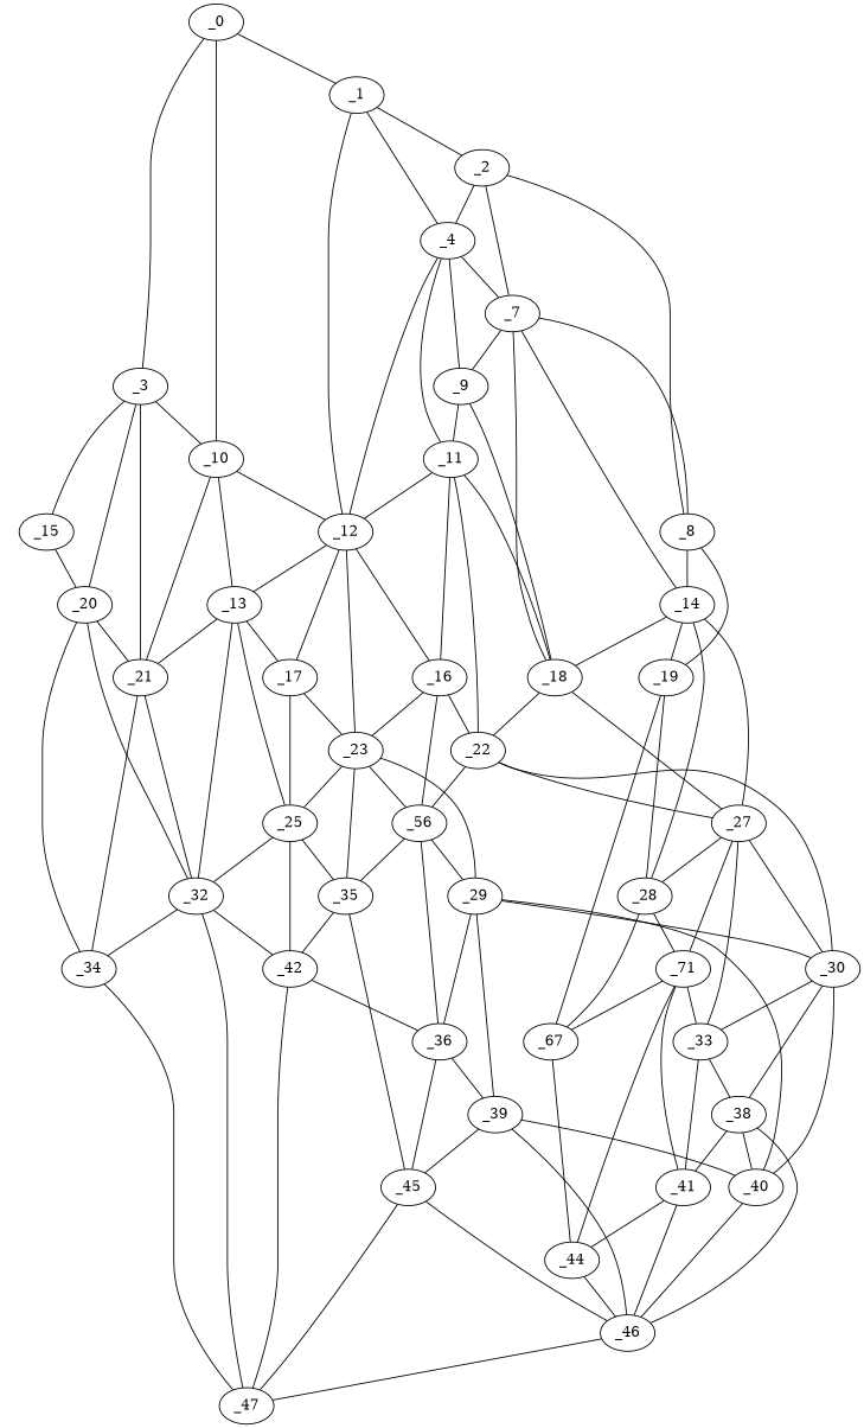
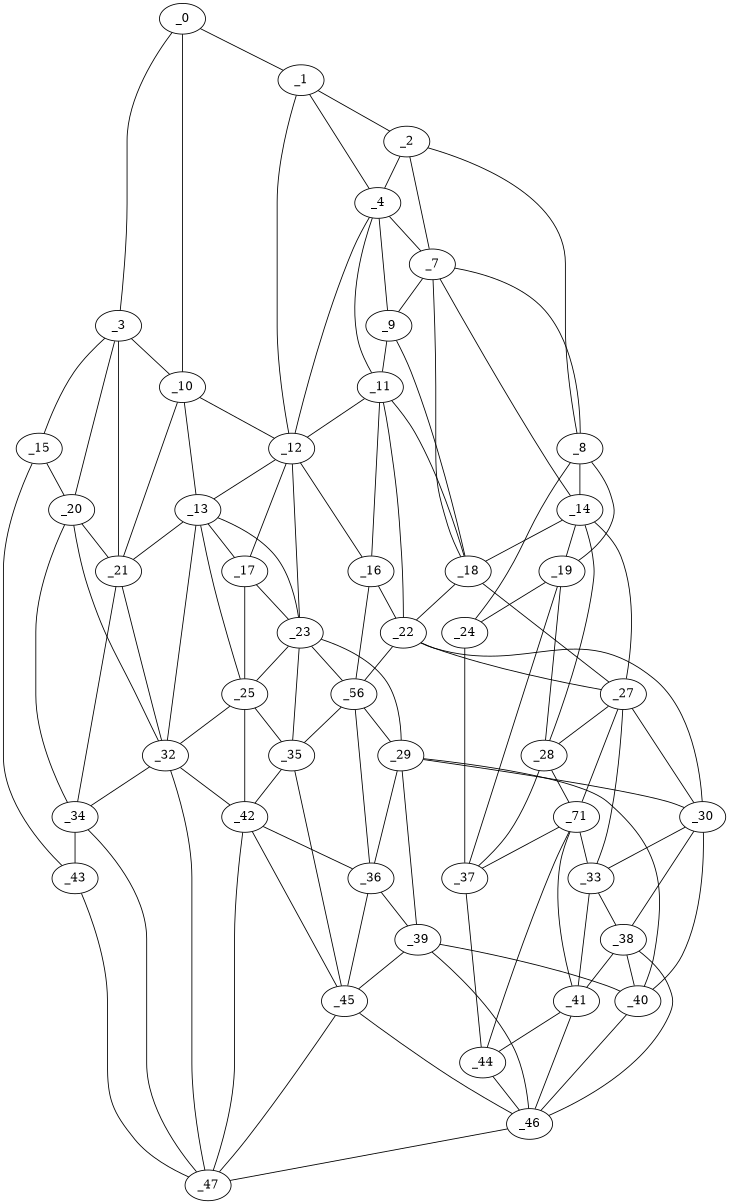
  graph {
    node [x=67 y=43]
    edge [valence=2]
    _0 [x=37 y=9]
    _1 [x=37 y=61]
    _3 [x=47 y=11]
    _10 [x=56]
    _2 [x=38 y=82]
    _4 [x=49 y=79]
    _12 [x=59 y=59]
    _15 [x=63 y=4]
    _20 [y=22]
    _21 [y=27]
    _13 [x=62 y=50]
    _7 [x=50 y=92]
    _8 [x=50 y=118]
    _9 [x=54 y=83]
    _11 [x=58 y=80]
    _16 [x=63 y=77]
    _17 [x=65 y=57]
    _23 [x=70 y=62]
+   _43 [x=91 y=12]
    _34 [x=81 y=29]
    _32 [x=80]
    _25 [x=72 y=56]
    _14 [x=62 y=99]
    _18 [x=65 y=90]
+   _24 [x=71 y=123]
    _19 [x=66 y=106]
    _22 [y=86]
    n28 [label=_56 x=73 y=73]
    _29 [x=78 y=78]
    _35 [x=82 y=66]
-   _37 [x=83 y=116 label=_67]
+   _37 [x=83 y=116]
    _27 [x=76 y=92]
    _28 [x=76 y=103]
    _47 [x=97 y=55]
    _42 [x=89 y=62]
    _30 [x=78 y=83]
    _44 [x=91 y=109]
    n38 [label=_71 x=79 y=101]
    _33 [x=80 y=89]
    _36 [x=82 y=73]
    _39 [x=87 y=76]
    _40 [x=87 y=81]
    _38 [x=85 y=85]
    _45 [x=92 y=70]
    _41 [x=88 y=95]
    _46 [x=95 y=81]
    _0 -- _1 [valence=1]
    _0 -- _3 [valence=1]
    _0 -- _10
    _1 -- _2 [valence=1]
    _1 -- _4 [valence=1]
    _1 -- _12
    _3 -- _10
    _3 -- _15
    _3 -- _20
    _3 -- _21
    _10 -- _12
    _10 -- _21 [valence=1]
    _10 -- _13 [valence=1]
    _2 -- _4 [valence=1]
    _2 -- _7
    _2 -- _8 [valence=1]
    _4 -- _12
    _4 -- _7
    _4 -- _9 [valence=1]
    _4 -- _11 [valence=1]
    _12 -- _13
    _12 -- _16
    _12 -- _17
    _12 -- _23 [valence=1]
    _15 -- _20 [valence=1]
+   _15 -- _43 [valence=1]
    _20 -- _21
    _20 -- _34
    _20 -- _32
    _21 -- _34
    _21 -- _32 [valence=1]
    _13 -- _21
    _13 -- _17 [valence=1]
    _13 -- _32
    _13 -- _25
    _7 -- _8 [valence=1]
    _7 -- _9
    _7 -- _14
    _7 -- _18 [valence=1]
    _8 -- _14
+   _8 -- _24 [valence=1]
    _8 -- _19 [valence=1]
    _9 -- _11
    _9 -- _18 [valence=1]
    _11 -- _12 [valence=1]
    _11 -- _16
    _11 -- _18
    _11 -- _22
-   _16 -- _23
+   _13 -- _23
    _16 -- _22 [valence=1]
    _16 -- n28
    _17 -- _23
    _17 -- _25 [valence=1]
    _23 -- _25
    _23 -- n28 [valence=1]
    _23 -- _29 [valence=1]
    _23 -- _35
+   _43 -- _47 [valence=1]
+   _34 -- _43
    _34 -- _47 [valence=1]
    _32 -- _34
    _32 -- _47 [valence=1]
    _32 -- _42 [valence=1]
    _25 -- _32 [valence=1]
    _25 -- _35
    _25 -- _42
    _14 -- _18
    _14 -- _19
    _14 -- _27
    _14 -- _28
    _18 -- _22
    _18 -- _27
+   _24 -- _37 [valence=1]
+   _19 -- _24 [valence=1]
    _19 -- _37
    _19 -- _28 [valence=1]
    _22 -- n28
    _22 -- _27 [valence=1]
    _22 -- _30
    n28 -- _29
    n28 -- _35 [valence=1]
    n28 -- _36
    _29 -- _30 [valence=1]
    _29 -- _36
    _29 -- _39
    _29 -- _40
    _35 -- _42
    _35 -- _45 [valence=1]
    _37 -- _44 [valence=1]
    _27 -- _28 [valence=1]
    _27 -- _30
    _27 -- n38
    _27 -- _33 [valence=1]
    _28 -- _37 [valence=1]
    _28 -- n38
    _42 -- _47
    _42 -- _36
+   _42 -- _45
    _30 -- _33
    _30 -- _40
    _30 -- _38 [valence=1]
    _44 -- _46 [valence=1]
    n38 -- _37 [valence=1]
    n38 -- _44
    n38 -- _33 [valence=1]
    n38 -- _41
    _33 -- _38 [valence=1]
    _33 -- _41
    _36 -- _39 [valence=1]
    _36 -- _45
    _39 -- _40 [valence=1]
    _39 -- _45
    _39 -- _46 [valence=1]
    _40 -- _46
    _38 -- _40
    _38 -- _41
    _38 -- _46 [valence=1]
    _45 -- _47 [valence=1]
    _45 -- _46
    _41 -- _44 [valence=1]
    _41 -- _46
    _46 -- _47 [valence=1]
  }
